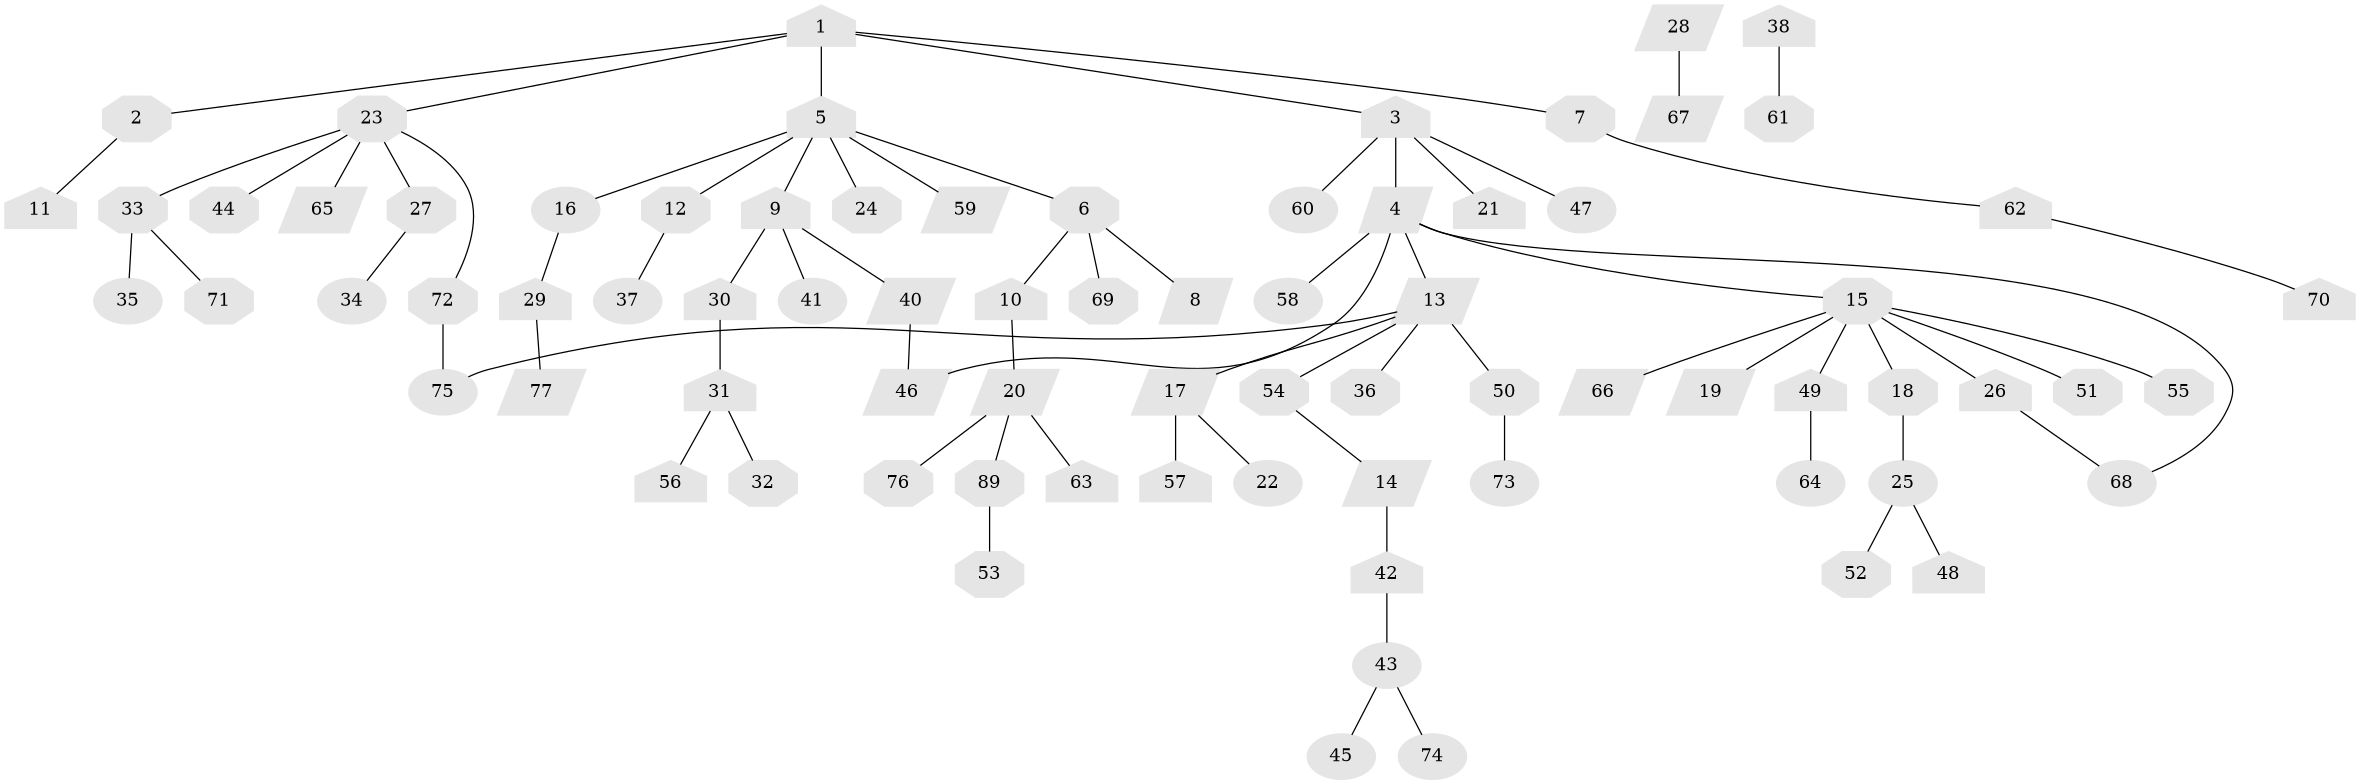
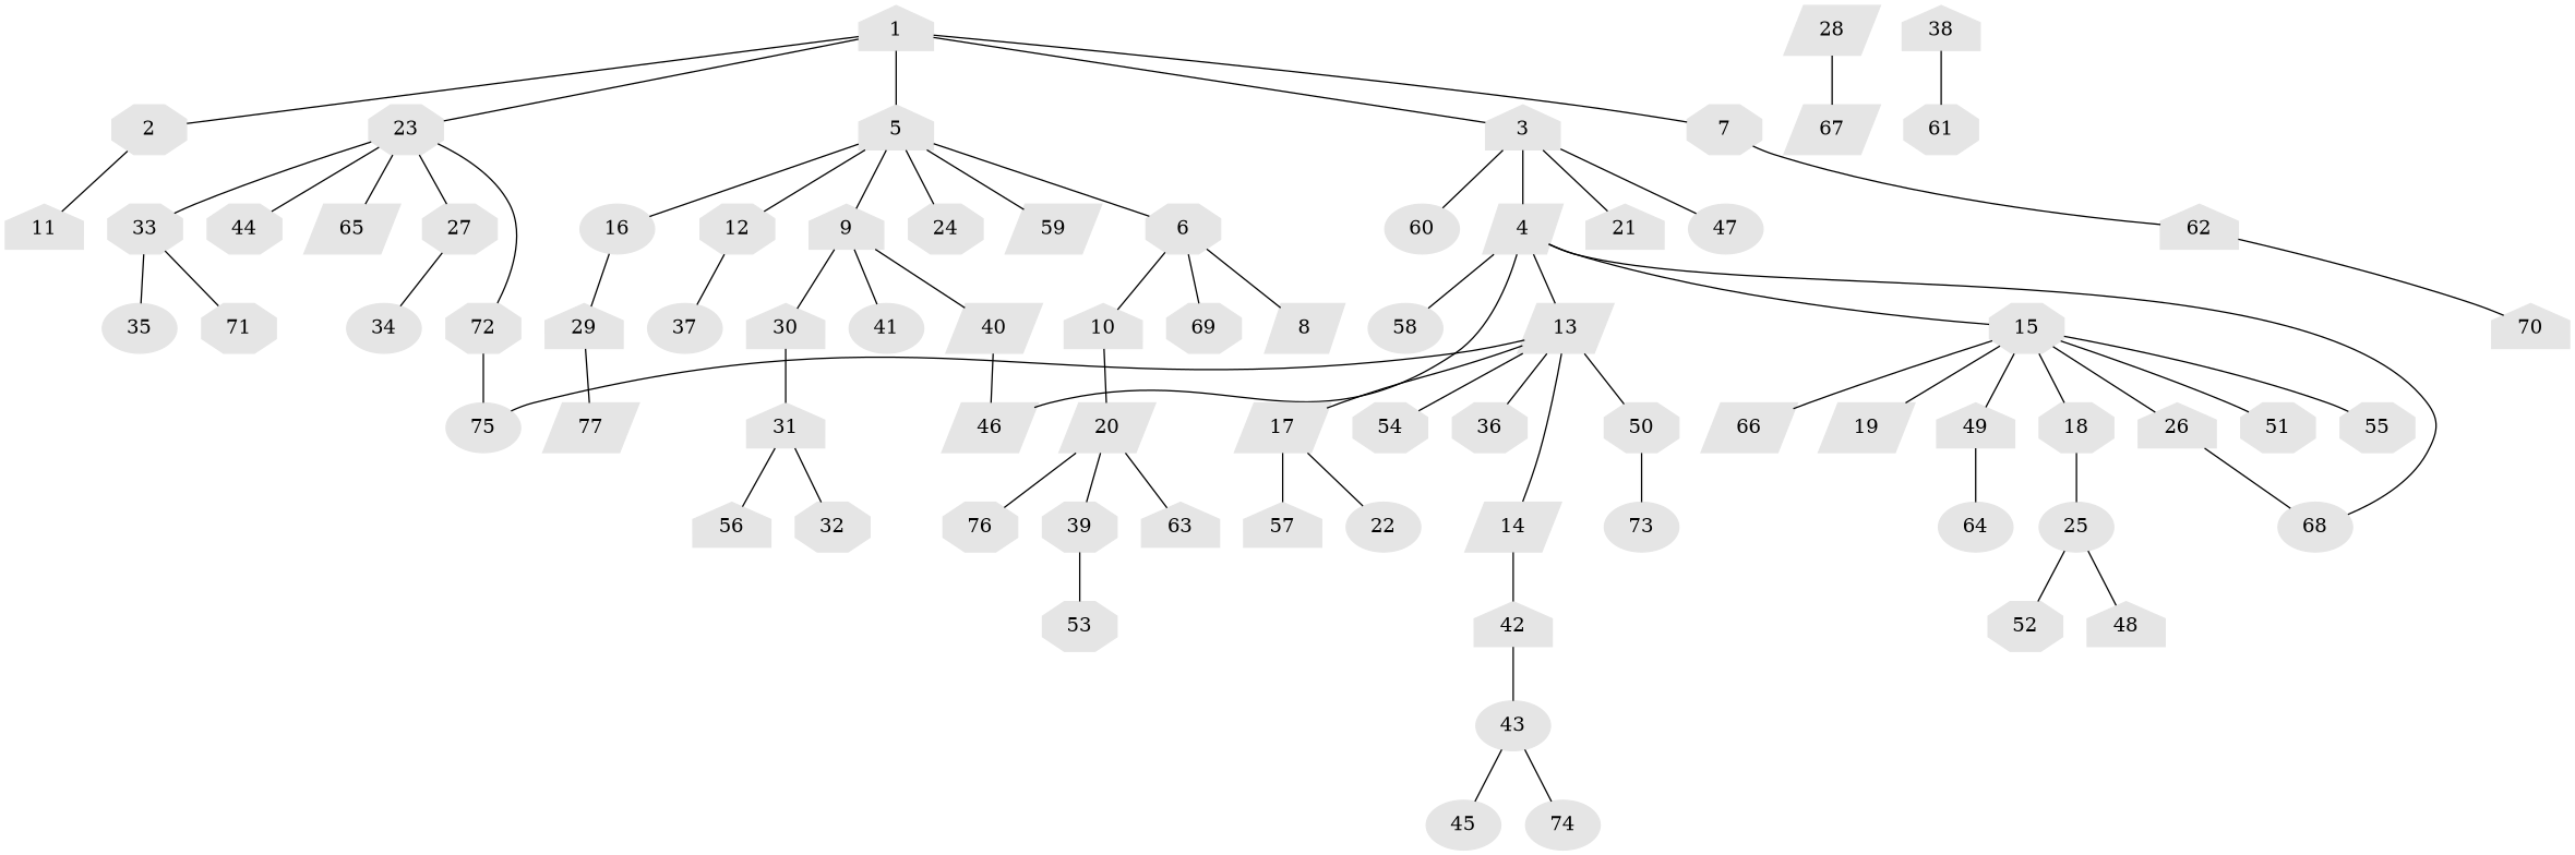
  graph {
    node [color=gray90 shape=octagon style=filled]
    1 [shape=house]
    2
    3 [shape=house]
    5 [shape=house]
    7
    23
    11 [shape=house]
    4 [shape=parallelogram]
    21 [shape=house]
    47 [shape=ellipse]
    60 [shape=ellipse]
    6
    9 [shape=house]
    12
    16 [shape=ellipse]
    24
    59 [shape=parallelogram]
    62 [shape=house]
    27
    33
    44
    65 [shape=parallelogram]
    72
    28 [shape=parallelogram]
    67 [shape=parallelogram]
    13 [shape=parallelogram]
    15
    46 [shape=parallelogram]
    58 [shape=ellipse]
    68 [shape=ellipse]
    14 [shape=parallelogram]
    17 [shape=parallelogram]
    36
    50
    54
    75 [shape=ellipse]
    18
    19 [shape=parallelogram]
    26 [shape=house]
    49 [shape=house]
    51
    55
    66 [shape=parallelogram]
    8 [shape=parallelogram]
    10 [shape=house]
    69
    30 [shape=house]
    40 [shape=parallelogram]
    41 [shape=ellipse]
    37 [shape=ellipse]
    29 [shape=house]
    20 [shape=parallelogram]
    38 [shape=house]
    61
    70 [shape=house]
    31 [shape=house]
-   39 [label=89]
+   39
    63 [shape=house]
    76
    42 [shape=house]
    22 [shape=ellipse]
    57 [shape=house]
    73 [shape=ellipse]
    43 [shape=ellipse]
    25 [shape=ellipse]
    64 [shape=ellipse]
    77 [shape=parallelogram]
    48 [shape=house]
    52
    53
    34 [shape=ellipse]
    35 [shape=ellipse]
    71
    32
    56 [shape=house]
    45 [shape=ellipse]
    74 [shape=ellipse]
    1 -- 2
    1 -- 3
    1 -- 5
    1 -- 7
    1 -- 23
    2 -- 11
    3 -- 4
    3 -- 21
    3 -- 47
    3 -- 60
    5 -- 6
    5 -- 9
    5 -- 12
    5 -- 16
    5 -- 24
    5 -- 59
    7 -- 62
    23 -- 27
    23 -- 33
    23 -- 44
    23 -- 65
    23 -- 72
    4 -- 13
    4 -- 15
    4 -- 46
    4 -- 58
    4 -- 68
    6 -- 8
    6 -- 10
    6 -- 69
    9 -- 30
    9 -- 40
    9 -- 41
    12 -- 37
    16 -- 29
    62 -- 70
    27 -- 34
    33 -- 35
    33 -- 71
    72 -- 75
    28 -- 67
-   54 -- 14
+   13 -- 14
    13 -- 17
    13 -- 36
    13 -- 50
    13 -- 54
    13 -- 75
    15 -- 18
    15 -- 19
    15 -- 26
    15 -- 49
    15 -- 51
    15 -- 55
    15 -- 66
    14 -- 42
    17 -- 22
    17 -- 57
    50 -- 73
    18 -- 25
    26 -- 68
    49 -- 64
    10 -- 20
    30 -- 31
    40 -- 46
    29 -- 77
    20 -- 39
    20 -- 63
    20 -- 76
    38 -- 61
    31 -- 32
    31 -- 56
    39 -- 53
    42 -- 43
    43 -- 45
    43 -- 74
    25 -- 48
    25 -- 52
  }
